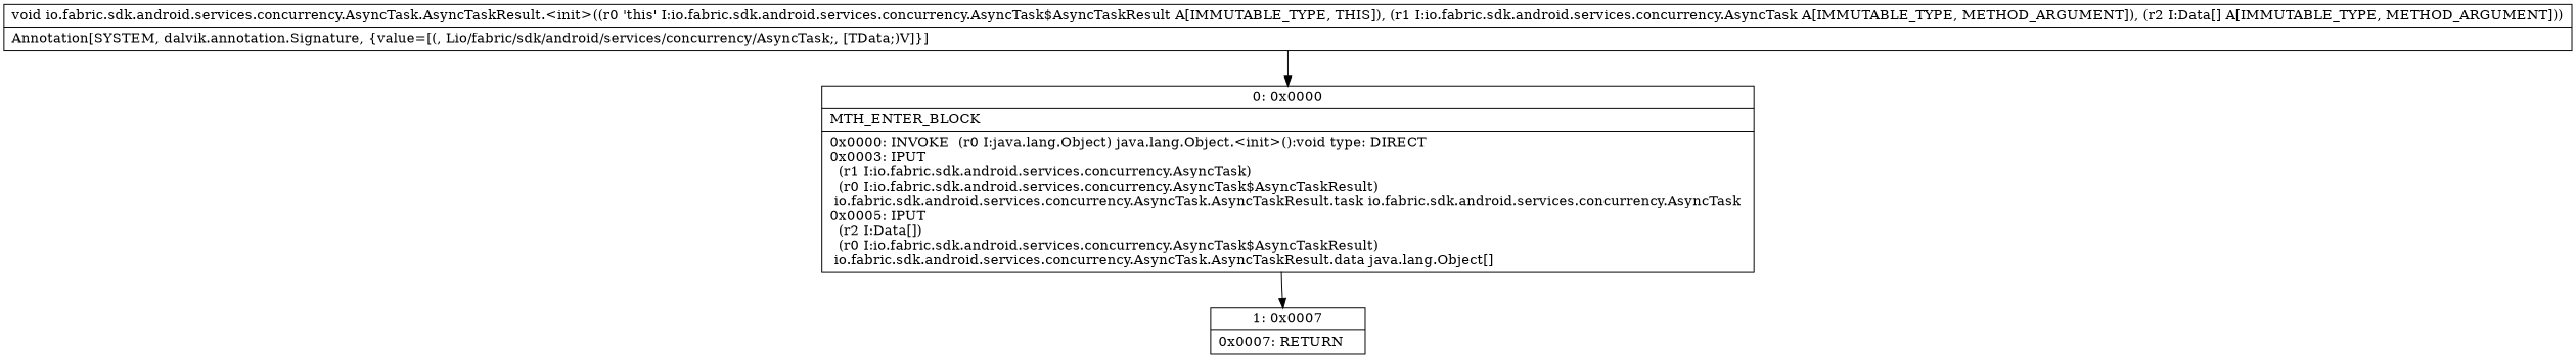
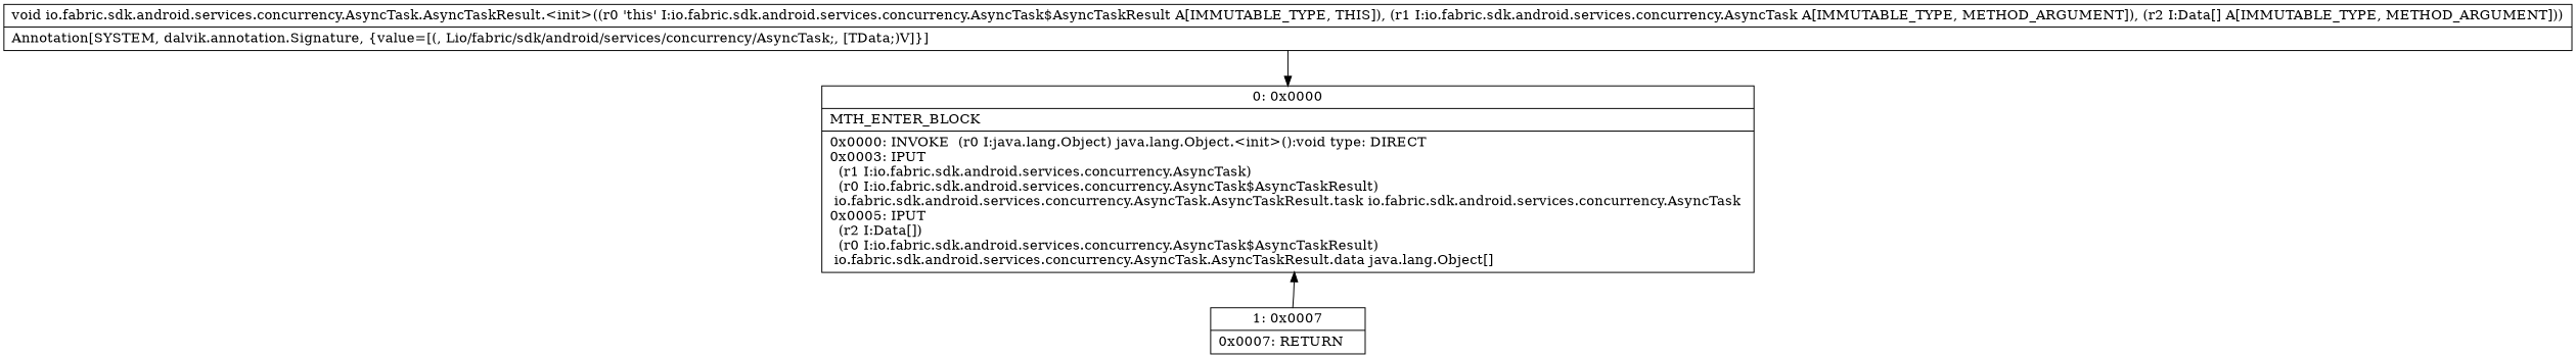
  digraph {
    node [shape=record]
    n1 [label="{0\:\ 0x0000|MTH_ENTER_BLOCK\l|0x0000: INVOKE  (r0 I:java.lang.Object) java.lang.Object.\<init\>():void type: DIRECT \l0x0003: IPUT  \l  (r1 I:io.fabric.sdk.android.services.concurrency.AsyncTask)\l  (r0 I:io.fabric.sdk.android.services.concurrency.AsyncTask$AsyncTaskResult)\l io.fabric.sdk.android.services.concurrency.AsyncTask.AsyncTaskResult.task io.fabric.sdk.android.services.concurrency.AsyncTask \l0x0005: IPUT  \l  (r2 I:Data[])\l  (r0 I:io.fabric.sdk.android.services.concurrency.AsyncTask$AsyncTaskResult)\l io.fabric.sdk.android.services.concurrency.AsyncTask.AsyncTaskResult.data java.lang.Object[] \l}"]
    n2 [label="{1\:\ 0x0007|0x0007: RETURN   \l}"]
    n3 [label="{void io.fabric.sdk.android.services.concurrency.AsyncTask.AsyncTaskResult.\<init\>((r0 'this' I:io.fabric.sdk.android.services.concurrency.AsyncTask$AsyncTaskResult A[IMMUTABLE_TYPE, THIS]), (r1 I:io.fabric.sdk.android.services.concurrency.AsyncTask A[IMMUTABLE_TYPE, METHOD_ARGUMENT]), (r2 I:Data[] A[IMMUTABLE_TYPE, METHOD_ARGUMENT]))  | Annotation[SYSTEM, dalvik.annotation.Signature, \{value=[(, Lio\/fabric\/sdk\/android\/services\/concurrency\/AsyncTask;, [TData;)V]\}]\l}"]
-   n1 -> n2
+   n2 -> n1
    n3 -> n1
  }
